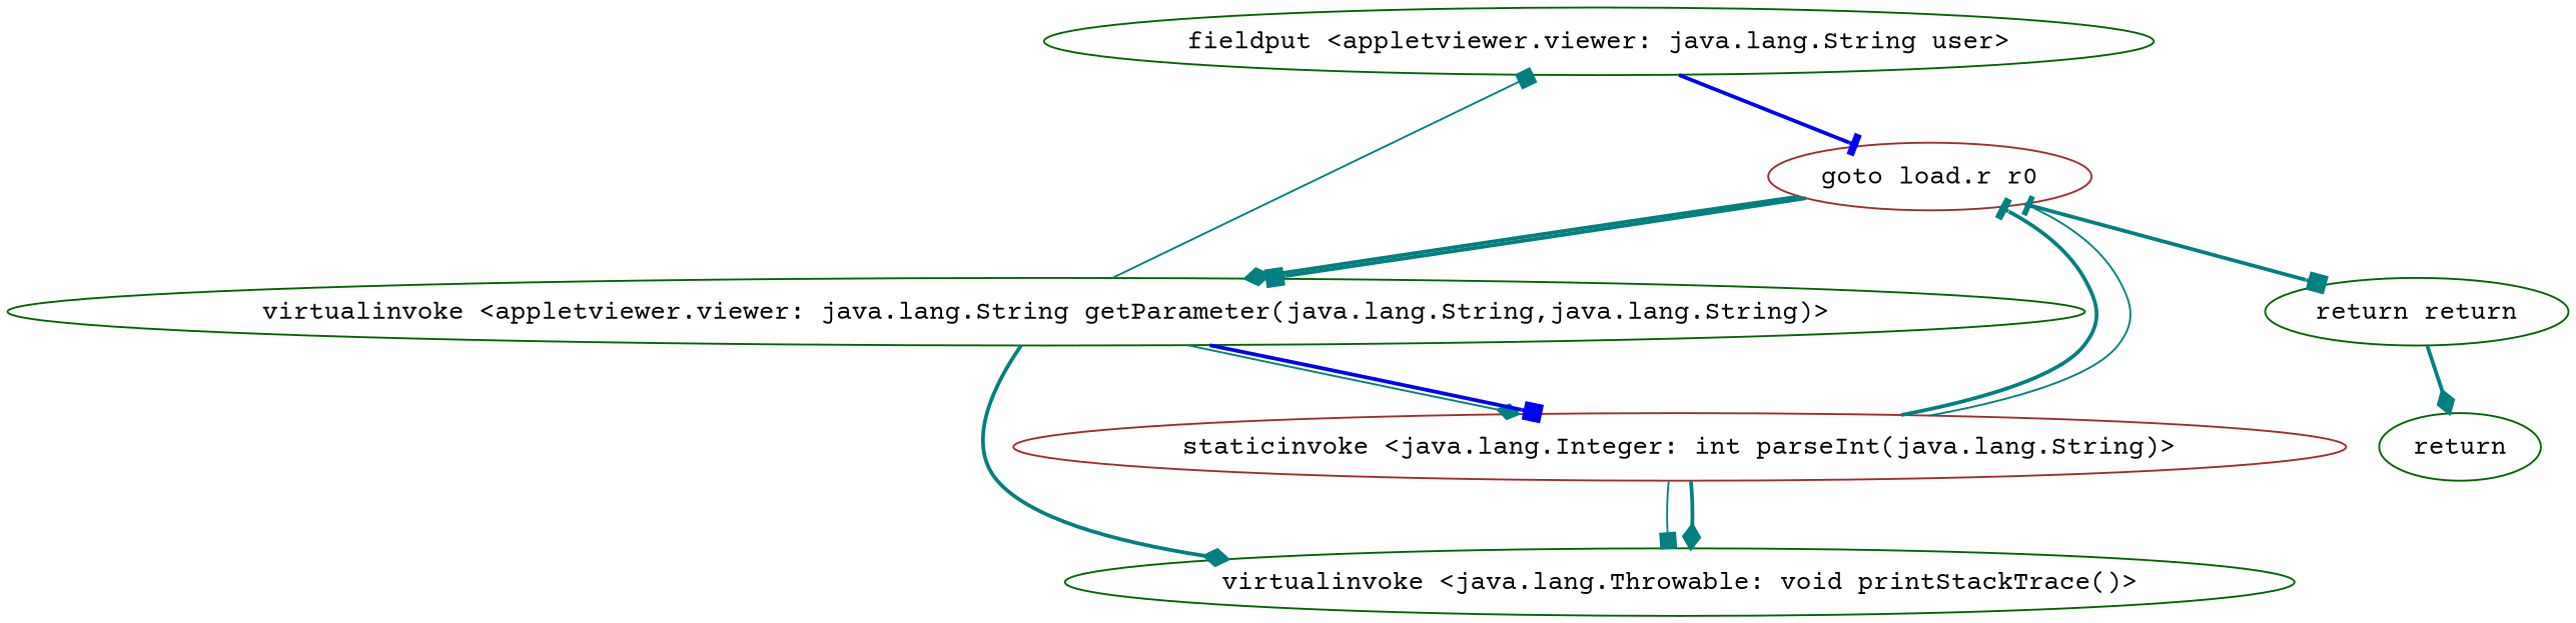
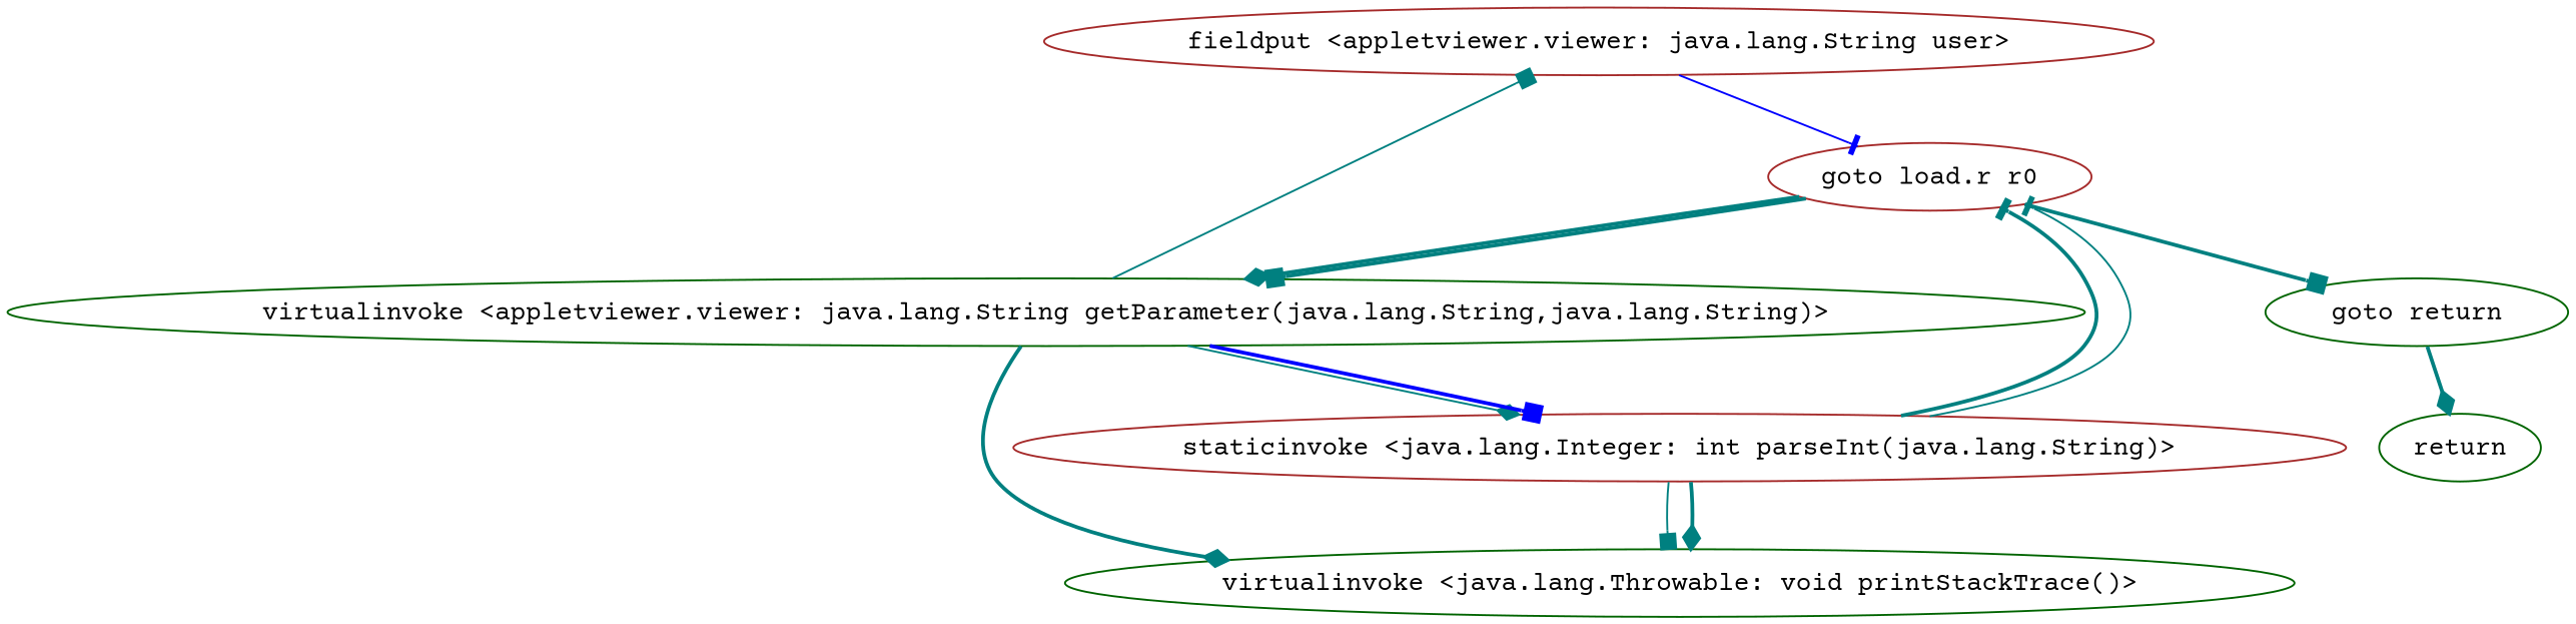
  digraph {
    fontname="Courier Prime"
    node [color=darkgreen fontname="Courier Prime"]
    edge [arrowhead=box color=teal fontname="Courier Prime" style=bold]
-   "fieldput <appletviewer.viewer: java.lang.String user>"
+   "fieldput <appletviewer.viewer: java.lang.String user>" [color=brown]
    "virtualinvoke <appletviewer.viewer: java.lang.String getParameter(java.lang.String,java.lang.String)>"
    "staticinvoke <java.lang.Integer: int parseInt(java.lang.String)>" [color=brown]
    "virtualinvoke <java.lang.Throwable: void printStackTrace()>"
    "goto load.r r0" [color=brown]
-   "goto return" [label="return return"]
+   "goto return"
    return
-   "fieldput <appletviewer.viewer: java.lang.String user>" -> "goto load.r r0" [arrowhead=tee color=blue]
+   "fieldput <appletviewer.viewer: java.lang.String user>" -> "goto load.r r0" [arrowhead=tee color=blue style=solid]
    "virtualinvoke <appletviewer.viewer: java.lang.String getParameter(java.lang.String,java.lang.String)>" -> "fieldput <appletviewer.viewer: java.lang.String user>" [style=solid]
    "virtualinvoke <appletviewer.viewer: java.lang.String getParameter(java.lang.String,java.lang.String)>" -> "staticinvoke <java.lang.Integer: int parseInt(java.lang.String)>" [arrowhead=diamond style=solid]
    "virtualinvoke <appletviewer.viewer: java.lang.String getParameter(java.lang.String,java.lang.String)>" -> "staticinvoke <java.lang.Integer: int parseInt(java.lang.String)>" [color=blue]
    "virtualinvoke <appletviewer.viewer: java.lang.String getParameter(java.lang.String,java.lang.String)>" -> "virtualinvoke <java.lang.Throwable: void printStackTrace()>" [arrowhead=diamond]
    "staticinvoke <java.lang.Integer: int parseInt(java.lang.String)>" -> "virtualinvoke <java.lang.Throwable: void printStackTrace()>" [style=solid]
    "staticinvoke <java.lang.Integer: int parseInt(java.lang.String)>" -> "virtualinvoke <java.lang.Throwable: void printStackTrace()>" [arrowhead=diamond]
    "staticinvoke <java.lang.Integer: int parseInt(java.lang.String)>" -> "goto load.r r0" [arrowhead=tee]
    "staticinvoke <java.lang.Integer: int parseInt(java.lang.String)>" -> "goto load.r r0" [arrowhead=tee style=solid]
    "goto load.r r0" -> "virtualinvoke <appletviewer.viewer: java.lang.String getParameter(java.lang.String,java.lang.String)>" [arrowhead=diamond]
    "goto load.r r0" -> "virtualinvoke <appletviewer.viewer: java.lang.String getParameter(java.lang.String,java.lang.String)>"
    "goto load.r r0" -> "goto return"
    "goto return" -> return [arrowhead=diamond]
  }
